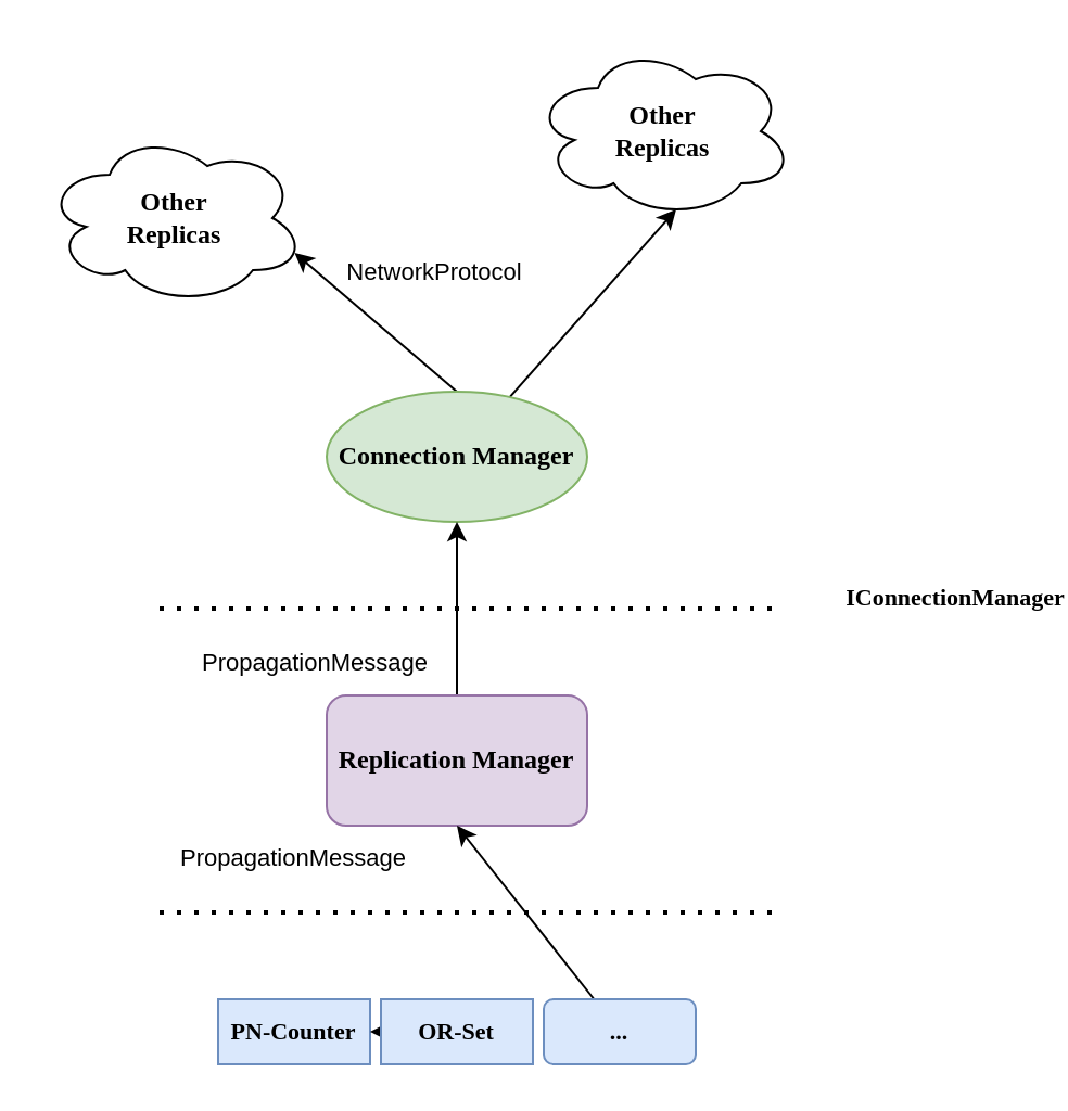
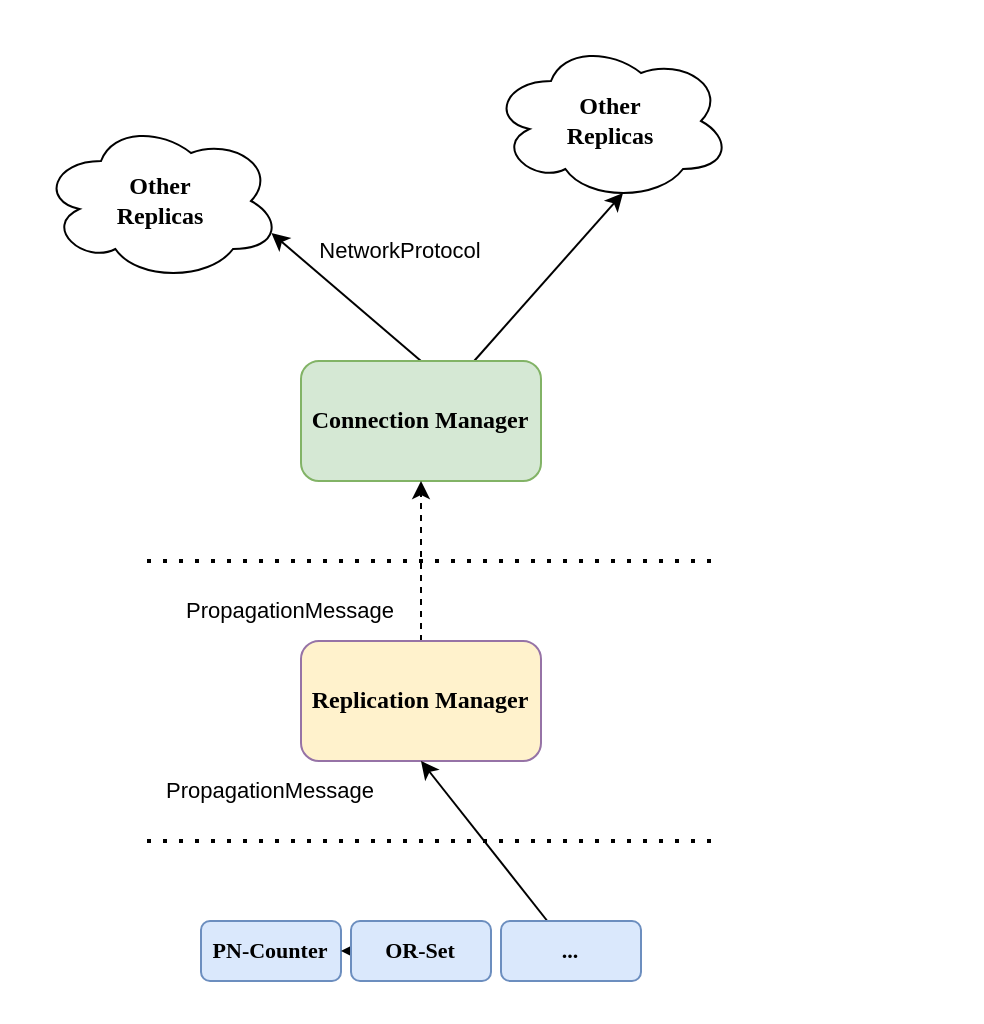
  <mxCell id="0" />
  <mxCell id="1" parent="0" />
  <mxCell id="2" style="edgeStyle=none;rounded=0;orthogonalLoop=1;jettySize=auto;html=1;entryX=0.96;entryY=0.7;entryDx=0;entryDy=0;entryPerimeter=0;fontFamily=Verdana;fontSize=11;exitX=0.5;exitY=0;exitDx=0;exitDy=0;" edge="1" parent="1" source="4" target="14"><mxGeometry relative="1" as="geometry" /></mxCell>
  <mxCell id="3" style="edgeStyle=none;rounded=0;orthogonalLoop=1;jettySize=auto;html=1;entryX=0.55;entryY=0.95;entryDx=0;entryDy=0;entryPerimeter=0;fontFamily=Verdana;fontSize=11;" edge="1" parent="1" source="4" target="15"><mxGeometry relative="1" as="geometry" /></mxCell>
- <mxCell id="4" value="&lt;font face=&quot;Verdana&quot;&gt;&lt;b&gt;Connection Manager&lt;/b&gt;&lt;/font&gt;" style="ellipse;whiteSpace=wrap;html=1;fillColor=#d5e8d4;strokeColor=#82b366;" vertex="1" parent="1"><mxGeometry x="150" y="180" width="120" height="60" as="geometry" /></mxCell>
- <mxCell id="5" style="edgeStyle=none;rounded=0;orthogonalLoop=1;jettySize=auto;html=1;entryX=0.5;entryY=1;entryDx=0;entryDy=0;fontFamily=Verdana;fontSize=11;" edge="1" parent="1" source="6" target="4"><mxGeometry relative="1" as="geometry" /></mxCell>
- <mxCell id="6" value="&lt;b style=&quot;font-family: Verdana;&quot;&gt;Replication Manager&lt;/b&gt;" style="rounded=1;whiteSpace=wrap;html=1;fillColor=#e1d5e7;strokeColor=#9673a6;" vertex="1" parent="1"><mxGeometry x="150" y="320" width="120" height="60" as="geometry" /></mxCell>
+ <mxCell id="4" value="&lt;font face=&quot;Verdana&quot;&gt;&lt;b&gt;Connection Manager&lt;/b&gt;&lt;/font&gt;" style="rounded=1;whiteSpace=wrap;html=1;fillColor=#d5e8d4;strokeColor=#82b366;" vertex="1" parent="1"><mxGeometry x="150" y="180" width="120" height="60" as="geometry" /></mxCell>
+ <mxCell id="5" style="edgeStyle=none;rounded=0;orthogonalLoop=1;jettySize=auto;html=1;entryX=0.5;entryY=1;entryDx=0;entryDy=0;fontFamily=Verdana;fontSize=11;dashed=1;" edge="1" parent="1" source="6" target="4"><mxGeometry relative="1" as="geometry" /></mxCell>
+ <mxCell id="6" value="&lt;b style=&quot;font-family: Verdana;&quot;&gt;Replication Manager&lt;/b&gt;" style="rounded=1;whiteSpace=wrap;html=1;fillColor=#fff2cc;strokeColor=#9673a6;" vertex="1" parent="1"><mxGeometry x="150" y="320" width="120" height="60" as="geometry" /></mxCell>
  <mxCell id="7" value="" style="endArrow=none;dashed=1;html=1;dashPattern=1 3;strokeWidth=2;rounded=0;" edge="1" parent="1"><mxGeometry width="50" height="50" relative="1" as="geometry"><mxPoint x="73" y="280" as="sourcePoint" /><mxPoint x="358" y="280" as="targetPoint" /></mxGeometry></mxCell>
  <mxCell id="8" value="" style="endArrow=none;dashed=1;html=1;dashPattern=1 3;strokeWidth=2;rounded=0;" edge="1" parent="1"><mxGeometry width="50" height="50" relative="1" as="geometry"><mxPoint x="73" y="420" as="sourcePoint" /><mxPoint x="358" y="420" as="targetPoint" /></mxGeometry></mxCell>
- <mxCell id="9" value="&lt;p&gt;&lt;font size=&quot;1&quot; style=&quot;&quot; face=&quot;Verdana&quot;&gt;&lt;b style=&quot;font-size: 11px;&quot;&gt;PN-Counter&lt;/b&gt;&lt;/font&gt;&lt;/p&gt;" style="whiteSpace=wrap;html=1;fillColor=#dae8fc;strokeColor=#6c8ebf;rounded=0;" vertex="1" parent="1"><mxGeometry x="100" y="460" width="70" height="30" as="geometry" /></mxCell>
+ <mxCell id="9" value="&lt;p&gt;&lt;font size=&quot;1&quot; style=&quot;&quot; face=&quot;Verdana&quot;&gt;&lt;b style=&quot;font-size: 11px;&quot;&gt;PN-Counter&lt;/b&gt;&lt;/font&gt;&lt;/p&gt;" style="rounded=1;whiteSpace=wrap;html=1;fillColor=#dae8fc;strokeColor=#6c8ebf;" vertex="1" parent="1"><mxGeometry x="100" y="460" width="70" height="30" as="geometry" /></mxCell>
  <mxCell id="10" style="edgeStyle=none;rounded=0;orthogonalLoop=1;jettySize=auto;html=1;fontFamily=Verdana;fontSize=11;" edge="1" parent="1" source="11" target="9"><mxGeometry relative="1" as="geometry" /></mxCell>
- <mxCell id="11" value="&lt;b style=&quot;font-family: Verdana; font-size: 11px;&quot;&gt;OR-Set&lt;/b&gt;" style="whiteSpace=wrap;html=1;fillColor=#dae8fc;strokeColor=#6c8ebf;rounded=0;" vertex="1" parent="1"><mxGeometry x="175" y="460" width="70" height="30" as="geometry" /></mxCell>
+ <mxCell id="11" value="&lt;b style=&quot;font-family: Verdana; font-size: 11px;&quot;&gt;OR-Set&lt;/b&gt;" style="rounded=1;whiteSpace=wrap;html=1;fillColor=#dae8fc;strokeColor=#6c8ebf;" vertex="1" parent="1"><mxGeometry x="175" y="460" width="70" height="30" as="geometry" /></mxCell>
  <mxCell id="12" style="edgeStyle=none;rounded=0;orthogonalLoop=1;jettySize=auto;html=1;fontFamily=Verdana;fontSize=11;" edge="1" parent="1" source="13"><mxGeometry relative="1" as="geometry"><mxPoint x="210" y="380" as="targetPoint" /></mxGeometry></mxCell>
  <mxCell id="13" value="&lt;b style=&quot;font-family: Verdana; font-size: 11px;&quot;&gt;...&lt;/b&gt;" style="rounded=1;whiteSpace=wrap;html=1;fillColor=#dae8fc;strokeColor=#6c8ebf;" vertex="1" parent="1"><mxGeometry x="250" y="460" width="70" height="30" as="geometry" /></mxCell>
  <mxCell id="14" value="&lt;b style=&quot;font-size: 12px;&quot;&gt;Other &lt;br&gt;Replicas&lt;/b&gt;" style="ellipse;shape=cloud;whiteSpace=wrap;html=1;fontFamily=Verdana;fontSize=11;" vertex="1" parent="1"><mxGeometry x="20" y="60" width="120" height="80" as="geometry" /></mxCell>
  <mxCell id="15" value="&lt;b style=&quot;font-size: 12px;&quot;&gt;Other &lt;br&gt;Replicas&lt;/b&gt;" style="ellipse;shape=cloud;whiteSpace=wrap;html=1;fontFamily=Verdana;fontSize=11;" vertex="1" parent="1"><mxGeometry x="245" y="20" width="120" height="80" as="geometry" /></mxCell>
- <mxCell id="16" value="&lt;b&gt;IConnectionManager&lt;/b&gt;" style="text;html=1;strokeColor=none;fillColor=none;align=center;verticalAlign=middle;whiteSpace=wrap;rounded=0;fontFamily=Verdana;fontSize=11;" vertex="1" parent="1"><mxGeometry x="410" y="260" width="60" height="30" as="geometry" /></mxCell>
  <mxCell id="17" value="&lt;font face=&quot;Helvetica&quot; style=&quot;font-size: 11px;&quot;&gt;PropagationMessage&lt;/font&gt;" style="text;html=1;strokeColor=none;fillColor=none;align=center;verticalAlign=middle;whiteSpace=wrap;rounded=0;fontFamily=Verdana;fontSize=11;" vertex="1" parent="1"><mxGeometry x="105" y="380" width="60" height="30" as="geometry" /></mxCell>
  <mxCell id="18" value="&lt;font face=&quot;Helvetica&quot; style=&quot;font-size: 11px;&quot;&gt;PropagationMessage&lt;/font&gt;" style="text;html=1;strokeColor=none;fillColor=none;align=center;verticalAlign=middle;whiteSpace=wrap;rounded=0;fontFamily=Verdana;fontSize=11;" vertex="1" parent="1"><mxGeometry x="115" y="290" width="60" height="30" as="geometry" /></mxCell>
  <mxCell id="19" value="&lt;font face=&quot;Helvetica&quot;&gt;&lt;span style=&quot;font-size: 11px;&quot;&gt;NetworkProtocol&lt;/span&gt;&lt;/font&gt;" style="text;html=1;strokeColor=none;fillColor=none;align=center;verticalAlign=middle;whiteSpace=wrap;rounded=0;fontFamily=Verdana;fontSize=11;" vertex="1" parent="1"><mxGeometry x="170" y="110" width="60" height="30" as="geometry" /></mxCell>
